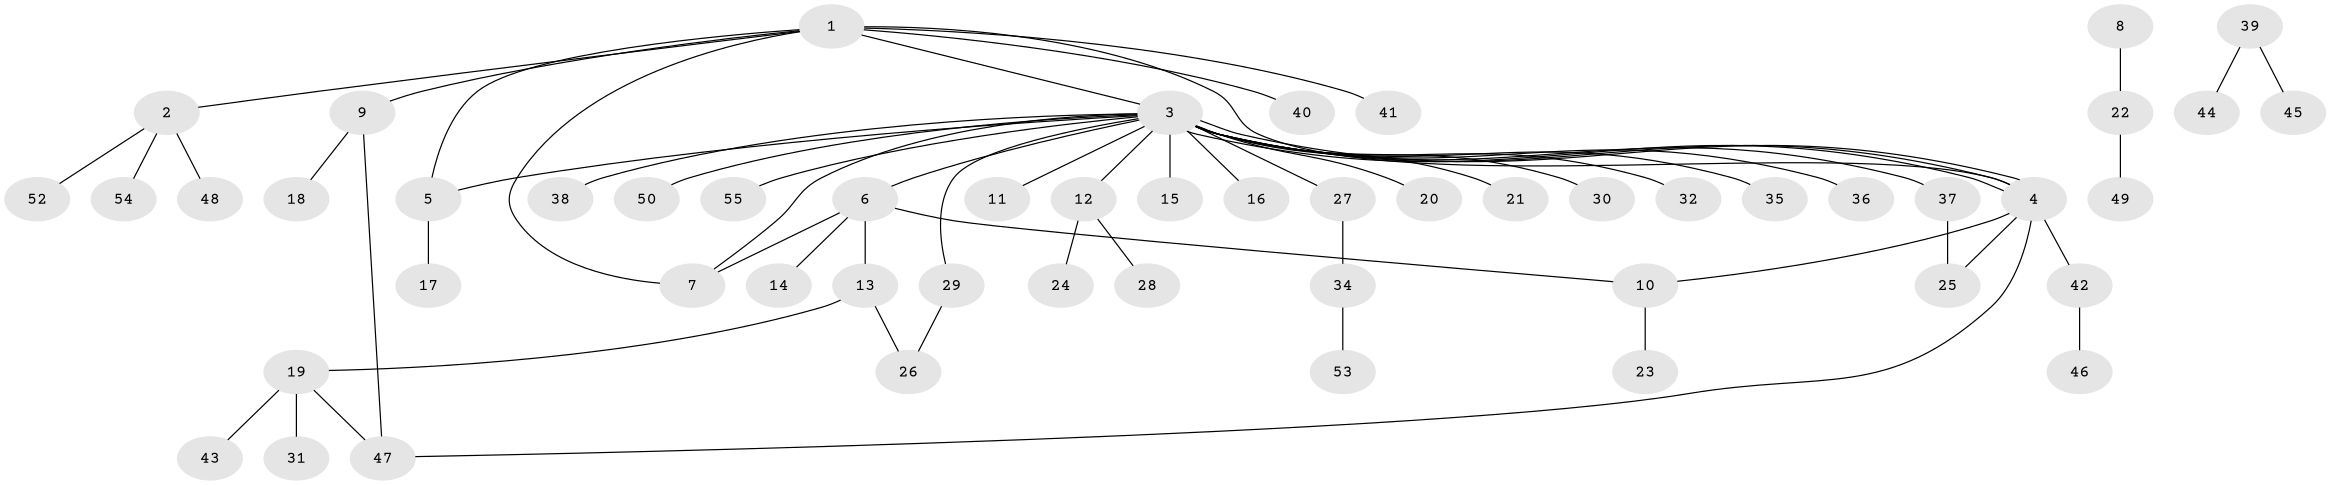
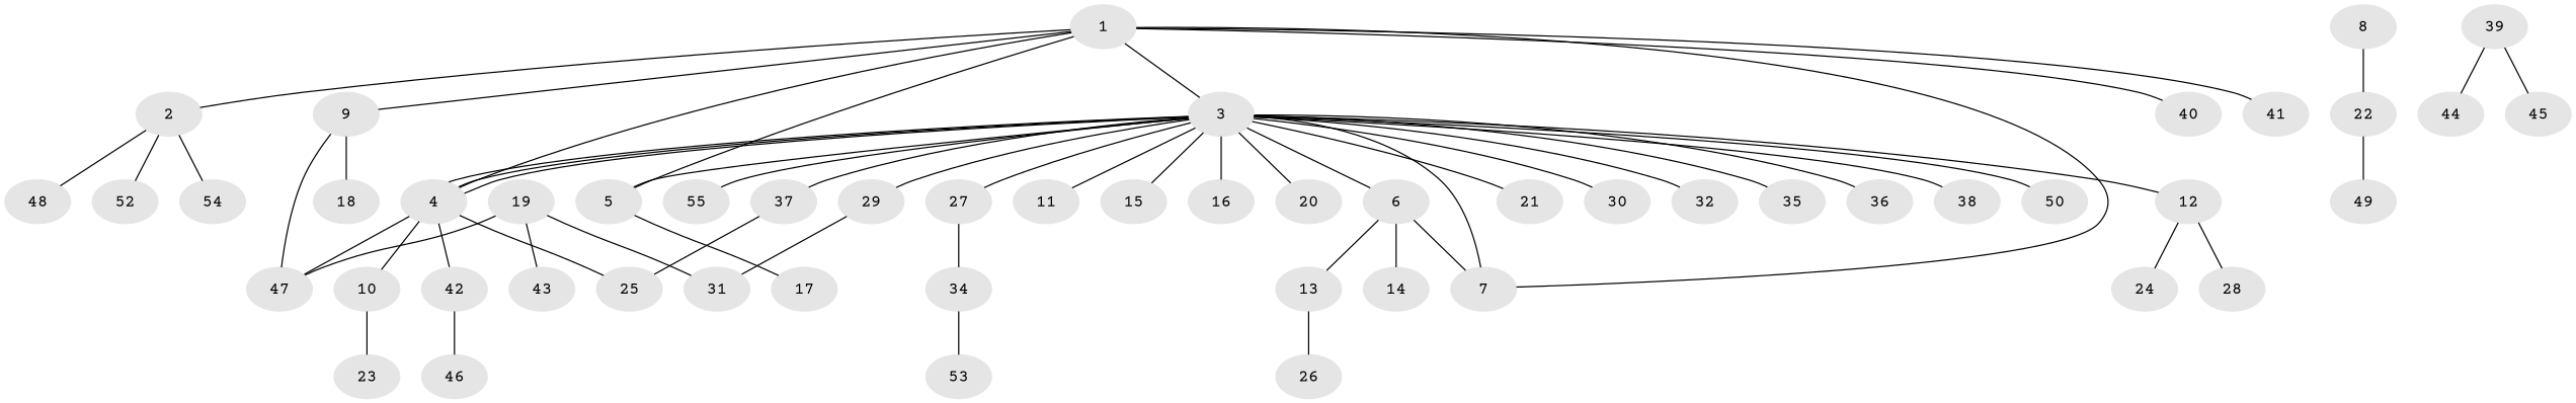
  graph {
    fontname="Courier Prime"
    node [color=gray90 fontname="Courier Prime" style=filled]
    edge [fontname="Courier Prime"]
    1
    2
    3
    4
    5
    7
    9
    40
    41
    48
    52
    54
    6
    11
    12
    15
    16
    20
    21
    27
    29
    30
    32
    35
    36
    37
    38
    50
    n29 [label=55]
    10
    25
    42
    47
    17
    18
    13
    14
    8
    22
    24
    28
    34
    31
    23
    46
    19
    26
    49
    43
    53
    39
    44
    45
    1 -- 2
    1 -- 3
    1 -- 4
    1 -- 5
    1 -- 7
    1 -- 9
    1 -- 40
    1 -- 41
    2 -- 48
    2 -- 52
    2 -- 54
    3 -- 4
    3 -- 4
    3 -- 4
    3 -- 5
    3 -- 7
    3 -- 6
    3 -- 11
    3 -- 12
    3 -- 15
    3 -- 16
    3 -- 20
    3 -- 21
    3 -- 27
    3 -- 29
    3 -- 30
    3 -- 32
    3 -- 35
    3 -- 36
    3 -- 37
    3 -- 38
    3 -- 50
    3 -- n29
    4 -- 10
    4 -- 25
    4 -- 42
    4 -- 47
    5 -- 17
    9 -- 47
    9 -- 18
    6 -- 7
-   6 -- 10
    6 -- 13
    6 -- 14
    12 -- 24
    12 -- 28
    27 -- 34
-   29 -- 26
+   29 -- 31
    37 -- 25
    10 -- 23
    42 -- 46
-   13 -- 19
    13 -- 26
    8 -- 22
    22 -- 49
    34 -- 53
    19 -- 47
    19 -- 31
    19 -- 43
    39 -- 44
    39 -- 45
  }
